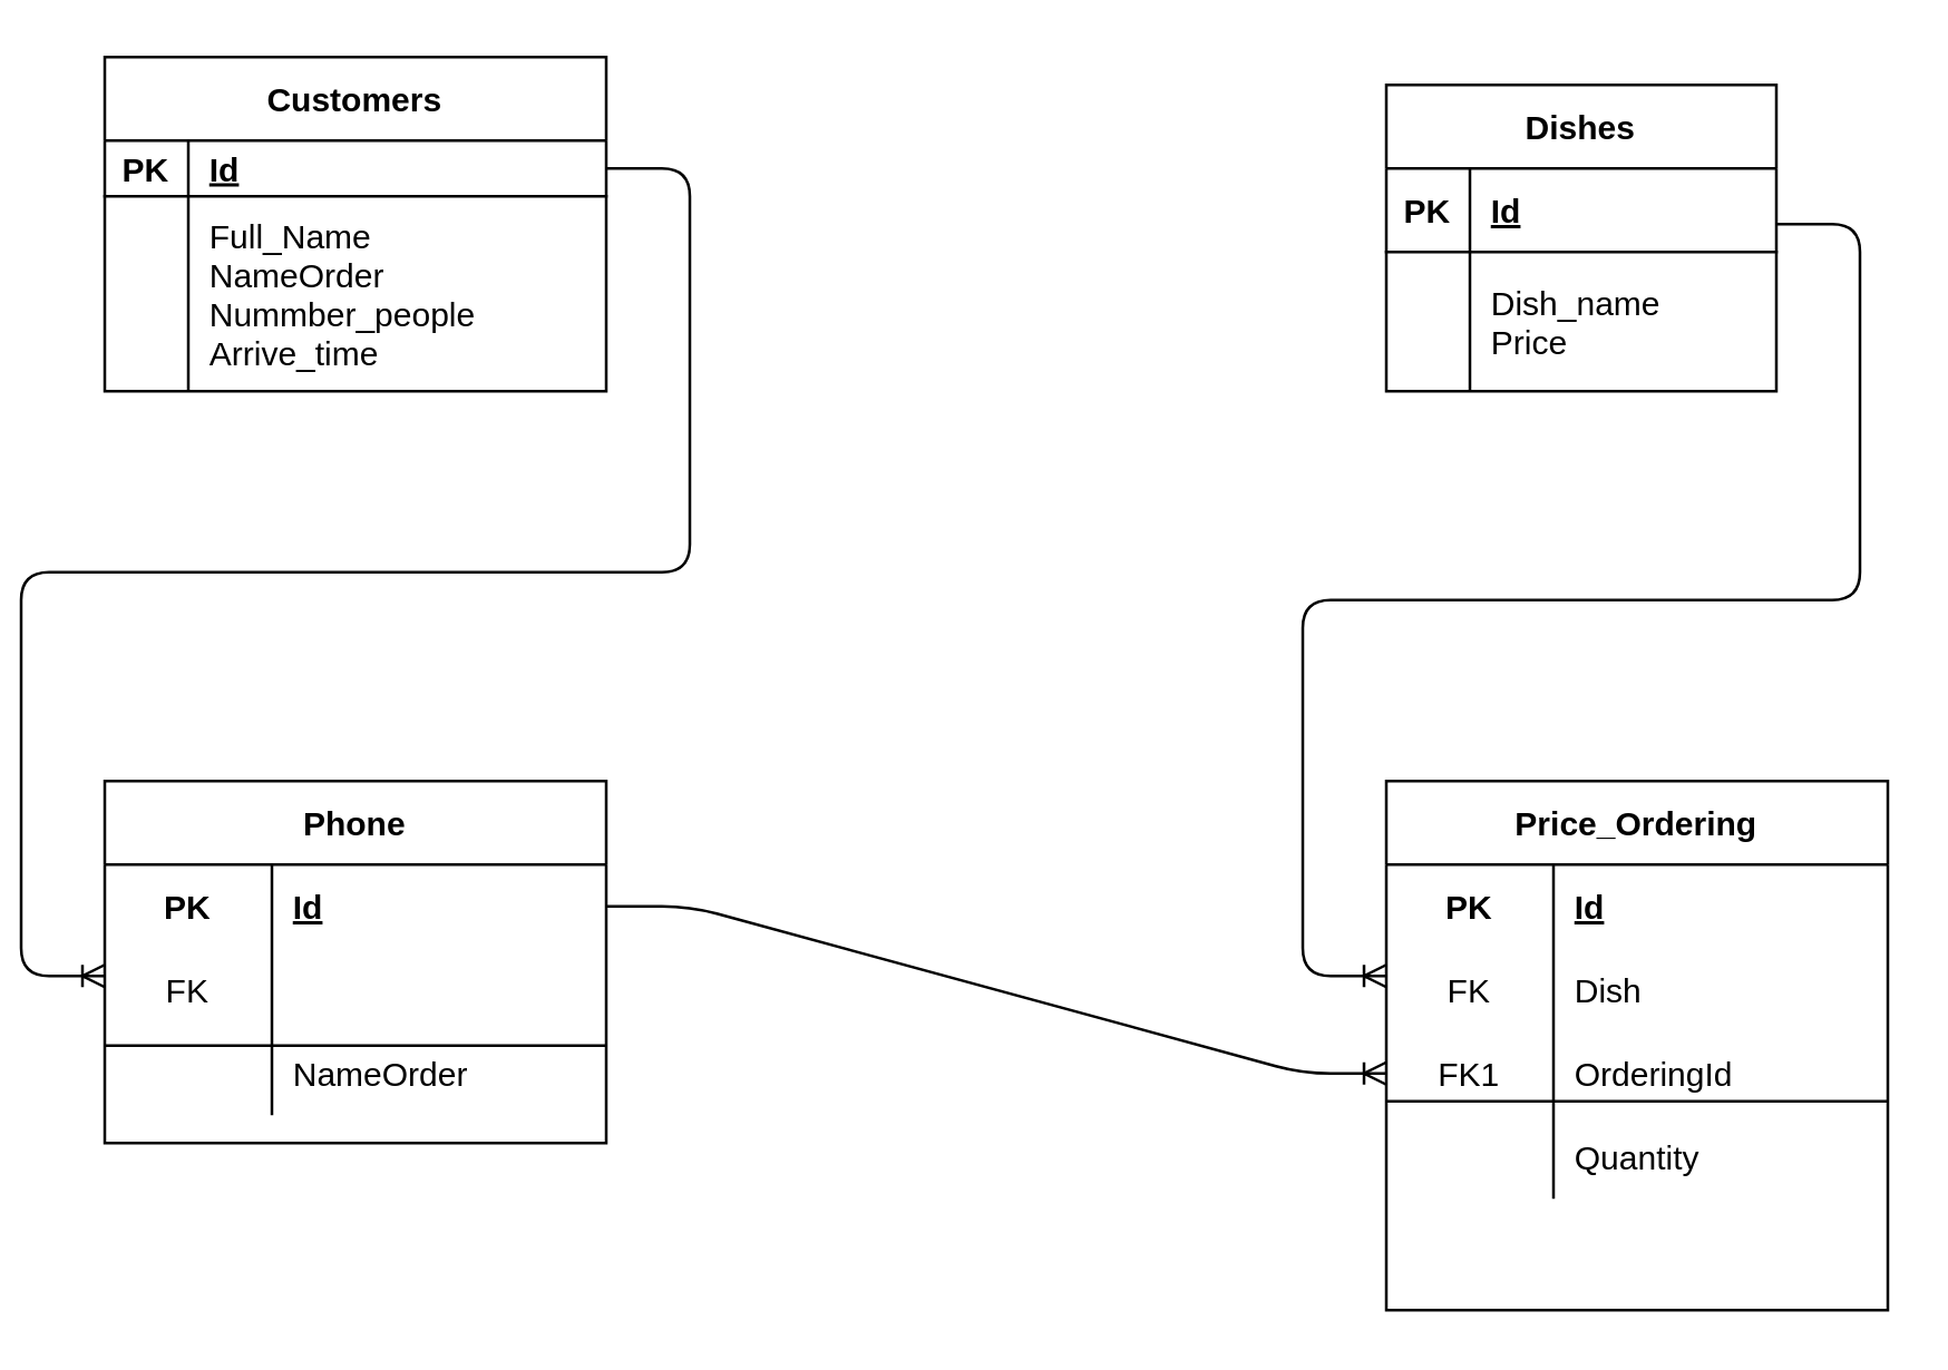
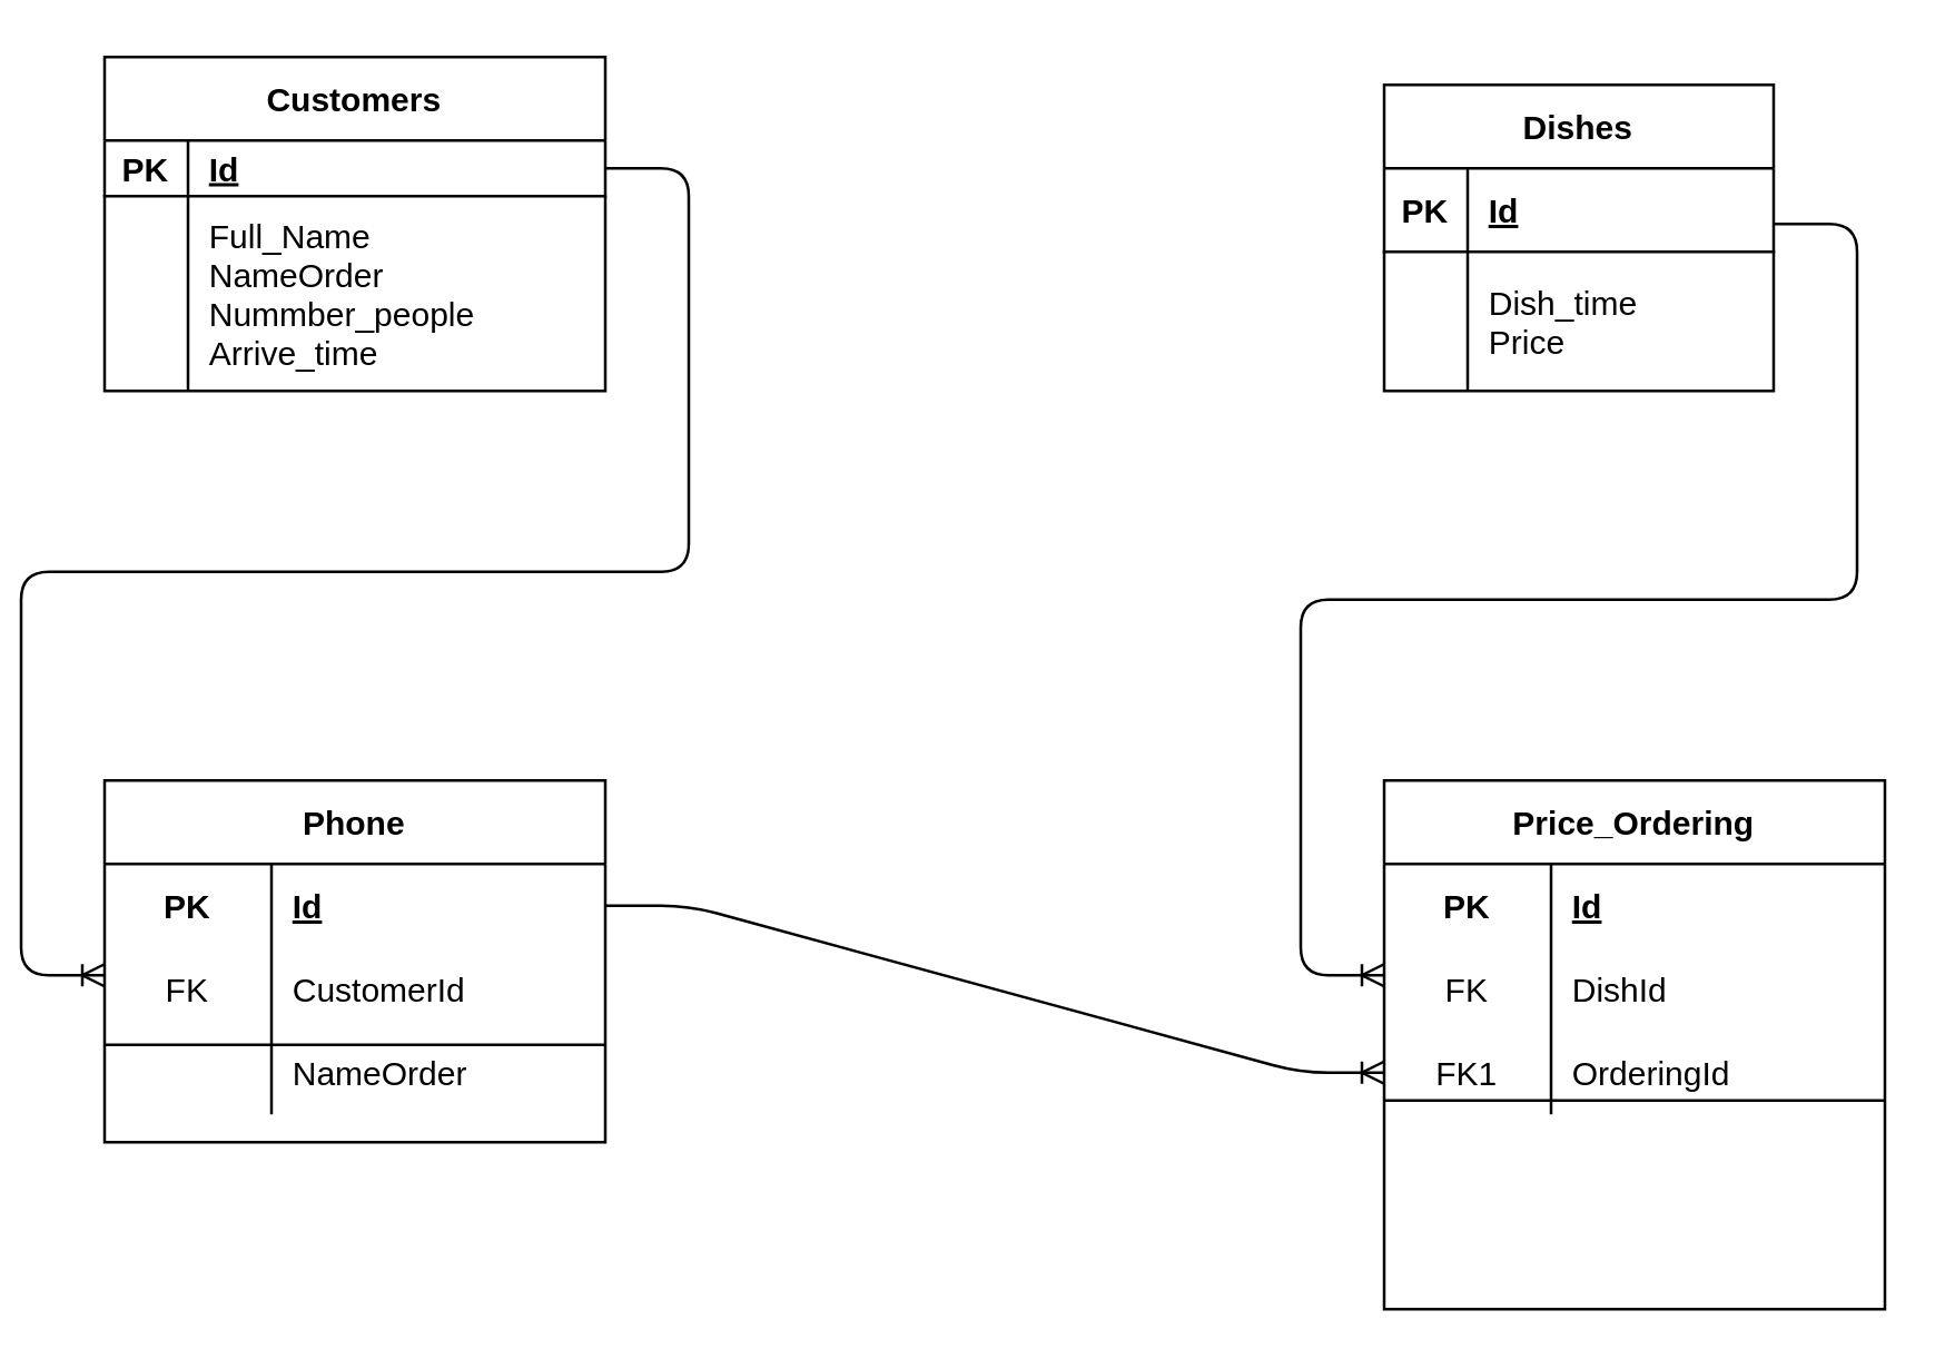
  <mxCell id="0" />
  <mxCell id="1" parent="0" />
  <mxCell id="2" value="Customers" style="shape=table;startSize=30;container=1;collapsible=1;childLayout=tableLayout;fixedRows=1;rowLines=0;fontStyle=1;align=center;resizeLast=1;" parent="1" vertex="1"><mxGeometry x="20" y="20" width="180" height="120" as="geometry" /></mxCell>
  <mxCell id="3" value="" style="shape=partialRectangle;collapsible=0;dropTarget=0;pointerEvents=0;fillColor=none;points=[[0,0.5],[1,0.5]];portConstraint=eastwest;top=0;left=0;right=0;bottom=1;" parent="2" vertex="1"><mxGeometry y="30" width="180" height="20" as="geometry" /></mxCell>
  <mxCell id="4" value="PK" style="shape=partialRectangle;overflow=hidden;connectable=0;fillColor=none;top=0;left=0;bottom=0;right=0;fontStyle=1;" parent="3" vertex="1"><mxGeometry width="30" height="20" as="geometry" /></mxCell>
  <mxCell id="5" value="Id" style="shape=partialRectangle;overflow=hidden;connectable=0;fillColor=none;top=0;left=0;bottom=0;right=0;align=left;spacingLeft=6;fontStyle=5;" parent="3" vertex="1"><mxGeometry x="30" width="150" height="20" as="geometry" /></mxCell>
  <mxCell id="6" value="" style="shape=partialRectangle;collapsible=0;dropTarget=0;pointerEvents=0;fillColor=none;points=[[0,0.5],[1,0.5]];portConstraint=eastwest;top=0;left=0;right=0;bottom=0;" parent="2" vertex="1"><mxGeometry y="50" width="180" height="70" as="geometry" /></mxCell>
  <mxCell id="7" value="" style="shape=partialRectangle;overflow=hidden;connectable=0;fillColor=none;top=0;left=0;bottom=0;right=0;" parent="6" vertex="1"><mxGeometry width="30" height="70" as="geometry" /></mxCell>
  <mxCell id="8" value="Full_Name&#10;NameOrder&#10;Nummber_people&#10;Arrive_time" style="shape=partialRectangle;overflow=hidden;connectable=0;fillColor=none;top=0;left=0;bottom=0;right=0;align=left;spacingLeft=6;" parent="6" vertex="1"><mxGeometry x="30" width="150" height="70" as="geometry" /></mxCell>
  <mxCell id="9" value="Price_Ordering" style="shape=table;startSize=30;container=1;collapsible=1;childLayout=tableLayout;fixedRows=1;rowLines=0;fontStyle=1;align=center;resizeLast=1;" parent="1" vertex="1"><mxGeometry x="480" y="280" width="180" height="190" as="geometry" /></mxCell>
  <mxCell id="10" value="" style="shape=partialRectangle;collapsible=0;dropTarget=0;pointerEvents=0;fillColor=none;top=0;left=0;bottom=0;right=0;points=[[0,0.5],[1,0.5]];portConstraint=eastwest;" parent="9" vertex="1"><mxGeometry y="30" width="180" height="30" as="geometry" /></mxCell>
  <mxCell id="11" value="PK" style="shape=partialRectangle;connectable=0;fillColor=none;top=0;left=0;bottom=0;right=0;fontStyle=1;overflow=hidden;" parent="10" vertex="1"><mxGeometry width="60" height="30" as="geometry" /></mxCell>
  <mxCell id="12" value="Id" style="shape=partialRectangle;connectable=0;fillColor=none;top=0;left=0;bottom=0;right=0;align=left;spacingLeft=6;fontStyle=5;overflow=hidden;" parent="10" vertex="1"><mxGeometry x="60" width="120" height="30" as="geometry" /></mxCell>
  <mxCell id="13" value="" style="shape=partialRectangle;collapsible=0;dropTarget=0;pointerEvents=0;fillColor=none;top=0;left=0;bottom=0;right=0;points=[[0,0.5],[1,0.5]];portConstraint=eastwest;" parent="9" vertex="1"><mxGeometry y="60" width="180" height="30" as="geometry" /></mxCell>
  <mxCell id="14" value="FK" style="shape=partialRectangle;connectable=0;fillColor=none;top=0;left=0;bottom=0;right=0;fontStyle=0;overflow=hidden;" parent="13" vertex="1"><mxGeometry width="60" height="30" as="geometry" /></mxCell>
- <mxCell id="15" value="Dish" style="shape=partialRectangle;connectable=0;fillColor=none;top=0;left=0;bottom=0;right=0;align=left;spacingLeft=6;fontStyle=0;overflow=hidden;" parent="13" vertex="1"><mxGeometry x="60" width="120" height="30" as="geometry" /></mxCell>
+ <mxCell id="15" value="DishId" style="shape=partialRectangle;connectable=0;fillColor=none;top=0;left=0;bottom=0;right=0;align=left;spacingLeft=6;fontStyle=0;overflow=hidden;" parent="13" vertex="1"><mxGeometry x="60" width="120" height="30" as="geometry" /></mxCell>
  <mxCell id="16" value="" style="shape=partialRectangle;collapsible=0;dropTarget=0;pointerEvents=0;fillColor=none;top=0;left=0;bottom=0;right=0;points=[[0,0.5],[1,0.5]];portConstraint=eastwest;" parent="9" vertex="1"><mxGeometry y="90" width="180" height="30" as="geometry" /></mxCell>
  <mxCell id="17" value="FK1" style="shape=partialRectangle;connectable=0;fillColor=none;top=0;left=0;bottom=0;right=0;fontStyle=0;overflow=hidden;" parent="16" vertex="1"><mxGeometry width="60" height="30" as="geometry" /></mxCell>
  <mxCell id="18" value="OrderingId" style="shape=partialRectangle;connectable=0;fillColor=none;top=0;left=0;bottom=0;right=0;align=left;spacingLeft=6;fontStyle=0;overflow=hidden;" parent="16" vertex="1"><mxGeometry x="60" width="120" height="30" as="geometry" /></mxCell>
  <mxCell id="19" value="" style="shape=partialRectangle;collapsible=0;dropTarget=0;pointerEvents=0;fillColor=none;top=0;left=0;bottom=0;right=0;points=[[0,0.5],[1,0.5]];portConstraint=eastwest;" parent="9" vertex="1"><mxGeometry y="120" width="180" height="30" as="geometry" /></mxCell>
  <mxCell id="20" value="" style="shape=partialRectangle;connectable=0;fillColor=none;top=0;left=0;bottom=0;right=0;editable=1;overflow=hidden;" parent="19" vertex="1"><mxGeometry width="60" height="30" as="geometry" /></mxCell>
- <mxCell id="21" value="Quantity" style="shape=partialRectangle;connectable=0;fillColor=none;top=0;left=0;bottom=0;right=0;align=left;spacingLeft=6;overflow=hidden;" parent="19" vertex="1"><mxGeometry x="60" width="120" height="30" as="geometry" /></mxCell>
  <mxCell id="22" value="Dishes" style="shape=table;startSize=30;container=1;collapsible=1;childLayout=tableLayout;fixedRows=1;rowLines=0;fontStyle=1;align=center;resizeLast=1;" parent="1" vertex="1"><mxGeometry x="480" y="30" width="140" height="110" as="geometry" /></mxCell>
  <mxCell id="23" value="" style="shape=partialRectangle;collapsible=0;dropTarget=0;pointerEvents=0;fillColor=none;top=0;left=0;bottom=1;right=0;points=[[0,0.5],[1,0.5]];portConstraint=eastwest;" parent="22" vertex="1"><mxGeometry y="30" width="140" height="30" as="geometry" /></mxCell>
  <mxCell id="24" value="PK" style="shape=partialRectangle;connectable=0;fillColor=none;top=0;left=0;bottom=0;right=0;fontStyle=1;overflow=hidden;" parent="23" vertex="1"><mxGeometry width="30" height="30" as="geometry" /></mxCell>
  <mxCell id="25" value="Id" style="shape=partialRectangle;connectable=0;fillColor=none;top=0;left=0;bottom=0;right=0;align=left;spacingLeft=6;fontStyle=5;overflow=hidden;" parent="23" vertex="1"><mxGeometry x="30" width="110" height="30" as="geometry" /></mxCell>
  <mxCell id="26" value="" style="shape=partialRectangle;collapsible=0;dropTarget=0;pointerEvents=0;fillColor=none;top=0;left=0;bottom=0;right=0;points=[[0,0.5],[1,0.5]];portConstraint=eastwest;" parent="22" vertex="1"><mxGeometry y="60" width="140" height="50" as="geometry" /></mxCell>
  <mxCell id="27" value="" style="shape=partialRectangle;connectable=0;fillColor=none;top=0;left=0;bottom=0;right=0;editable=1;overflow=hidden;" parent="26" vertex="1"><mxGeometry width="30" height="50" as="geometry" /></mxCell>
- <mxCell id="28" value="Dish_name&#10;Price" style="shape=partialRectangle;connectable=0;fillColor=none;top=0;left=0;bottom=0;right=0;align=left;spacingLeft=6;overflow=hidden;" parent="26" vertex="1"><mxGeometry x="30" width="110" height="50" as="geometry" /></mxCell>
+ <mxCell id="28" value="Dish_time&#10;Price" style="shape=partialRectangle;connectable=0;fillColor=none;top=0;left=0;bottom=0;right=0;align=left;spacingLeft=6;overflow=hidden;" parent="26" vertex="1"><mxGeometry x="30" width="110" height="50" as="geometry" /></mxCell>
  <mxCell id="29" value="Phone" style="shape=table;startSize=30;container=1;collapsible=1;childLayout=tableLayout;fixedRows=1;rowLines=0;fontStyle=1;align=center;resizeLast=1;" parent="1" vertex="1"><mxGeometry x="20" y="280" width="180" height="130" as="geometry" /></mxCell>
  <mxCell id="30" value="" style="shape=partialRectangle;collapsible=0;dropTarget=0;pointerEvents=0;fillColor=none;top=0;left=0;bottom=0;right=0;points=[[0,0.5],[1,0.5]];portConstraint=eastwest;" parent="29" vertex="1"><mxGeometry y="30" width="180" height="30" as="geometry" /></mxCell>
  <mxCell id="31" value="PK" style="shape=partialRectangle;connectable=0;fillColor=none;top=0;left=0;bottom=0;right=0;fontStyle=1;overflow=hidden;" parent="30" vertex="1"><mxGeometry width="60" height="30" as="geometry" /></mxCell>
  <mxCell id="32" value="Id" style="shape=partialRectangle;connectable=0;fillColor=none;top=0;left=0;bottom=0;right=0;align=left;spacingLeft=6;fontStyle=5;overflow=hidden;" parent="30" vertex="1"><mxGeometry x="60" width="120" height="30" as="geometry" /></mxCell>
  <mxCell id="33" value="" style="shape=partialRectangle;collapsible=0;dropTarget=0;pointerEvents=0;fillColor=none;top=0;left=0;bottom=0;right=0;points=[[0,0.5],[1,0.5]];portConstraint=eastwest;" parent="29" vertex="1"><mxGeometry y="60" width="180" height="30" as="geometry" /></mxCell>
  <mxCell id="34" value="FK" style="shape=partialRectangle;connectable=0;fillColor=none;top=0;left=0;bottom=0;right=0;fontStyle=0;overflow=hidden;" parent="33" vertex="1"><mxGeometry width="60" height="30" as="geometry" /></mxCell>
+ <mxCell id="35" value="CustomerId" style="shape=partialRectangle;connectable=0;fillColor=none;top=0;left=0;bottom=0;right=0;align=left;spacingLeft=6;fontStyle=0;overflow=hidden;" parent="33" vertex="1"><mxGeometry x="60" width="120" height="30" as="geometry" /></mxCell>
  <mxCell id="36" value="" style="shape=partialRectangle;collapsible=0;dropTarget=0;pointerEvents=0;fillColor=none;top=0;left=0;bottom=0;right=0;points=[[0,0.5],[1,0.5]];portConstraint=eastwest;" parent="29" vertex="1"><mxGeometry y="90" width="180" height="30" as="geometry" /></mxCell>
  <mxCell id="37" value="" style="shape=partialRectangle;connectable=0;fillColor=none;top=0;left=0;bottom=0;right=0;editable=1;overflow=hidden;" parent="36" vertex="1"><mxGeometry width="60" height="30" as="geometry" /></mxCell>
  <mxCell id="38" value="NameOrder" style="shape=partialRectangle;connectable=0;fillColor=none;top=0;left=0;bottom=0;right=0;align=left;spacingLeft=6;overflow=hidden;" parent="36" vertex="1"><mxGeometry x="60" width="120" height="30" as="geometry" /></mxCell>
  <mxCell id="39" value="" style="line;strokeWidth=1;rotatable=0;dashed=0;labelPosition=right;align=left;verticalAlign=middle;spacingTop=0;spacingLeft=6;points=[];portConstraint=eastwest;" parent="1" vertex="1"><mxGeometry x="20" y="370" width="180" height="10" as="geometry" /></mxCell>
  <mxCell id="40" value="" style="line;strokeWidth=1;rotatable=0;dashed=0;labelPosition=right;align=left;verticalAlign=middle;spacingTop=0;spacingLeft=6;points=[];portConstraint=eastwest;" parent="1" vertex="1"><mxGeometry x="480" y="390" width="180" height="10" as="geometry" /></mxCell>
  <mxCell id="41" value="" style="edgeStyle=entityRelationEdgeStyle;fontSize=12;html=1;endArrow=ERoneToMany;" parent="1" edge="1"><mxGeometry width="100" height="100" relative="1" as="geometry"><mxPoint x="200" y="60" as="sourcePoint" /><mxPoint x="20" y="350" as="targetPoint" /></mxGeometry></mxCell>
  <mxCell id="42" value="" style="edgeStyle=entityRelationEdgeStyle;fontSize=12;html=1;endArrow=ERoneToMany;exitX=1;exitY=0.5;exitDx=0;exitDy=0;entryX=0;entryY=0.5;entryDx=0;entryDy=0;" parent="1" source="30" target="16" edge="1"><mxGeometry width="100" height="100" relative="1" as="geometry"><mxPoint x="280" y="290" as="sourcePoint" /><mxPoint x="380" y="190" as="targetPoint" /></mxGeometry></mxCell>
  <mxCell id="43" value="" style="edgeStyle=entityRelationEdgeStyle;fontSize=12;html=1;endArrow=ERoneToMany;" parent="1" edge="1"><mxGeometry width="100" height="100" relative="1" as="geometry"><mxPoint x="620" y="80" as="sourcePoint" /><mxPoint x="480" y="350" as="targetPoint" /></mxGeometry></mxCell>
